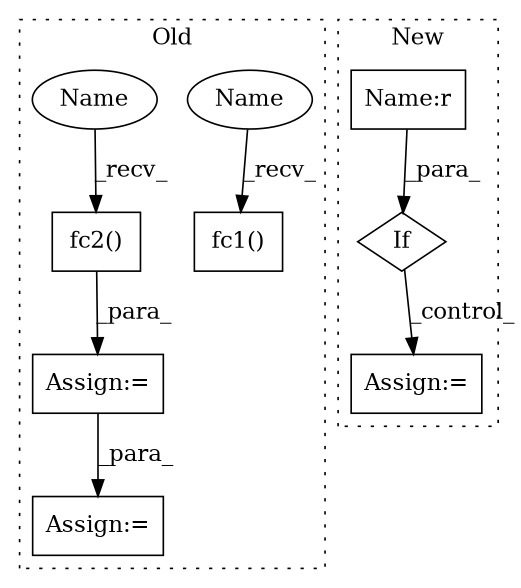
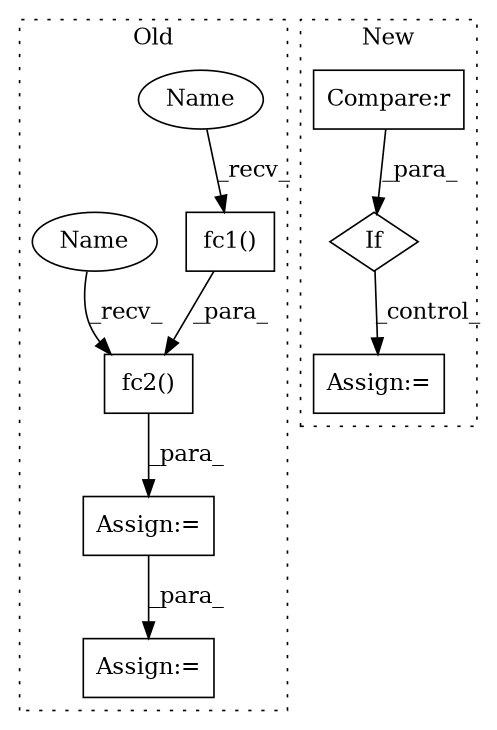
  digraph {
    node [a=68 l=3 shape=box]
    n1 [a=75 l="9,1" label="fc2()" s="3213,3223"]
    n2 [a=75 l="9,1" label="fc1()" s="3154,3164"]
    n3 [label="Assign:=" s=3190]
    n4 [label="Assign:=" s=3249]
    n5 [a=87 l=4 label=Name s=3154 shape=ellipse]
    n6 [a=87 l=4 label=Name s=3213 shape=ellipse]
    n7 [a=96 label=If s=4112 shape=diamond]
-   n8 [a=40 l=40 label="Name:r" s=4115]
+   n8 [a=40 l=40 label="Compare:r" s=4115]
    n9 [label="Assign:=" s=4170]
    subgraph cluster_1 {
      label=Old
      style=dotted
      n1
      n2
      n3
      n4
      n5
      n6
    }
    subgraph cluster_2 {
      label=New
      style=dotted
      n7
      n8
      n9
    }
    n1 -> n3 [label=_para_]
+   n2 -> n1 [label=_para_]
    n3 -> n4 [label=_para_]
    n5 -> n2 [label=_recv_]
    n6 -> n1 [label=_recv_]
    n7 -> n9 [label=_control_]
    n8 -> n7 [label=_para_]
  }
